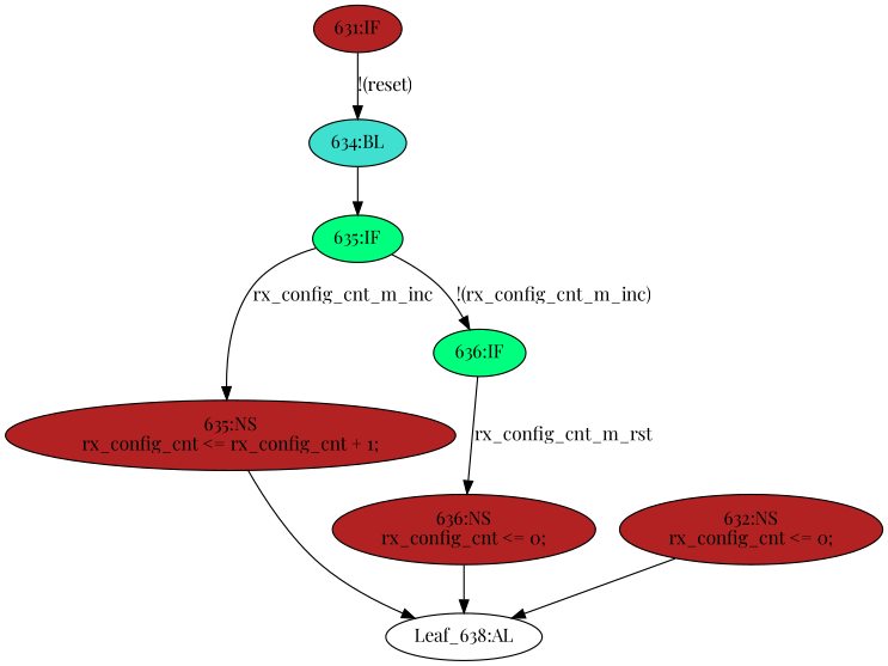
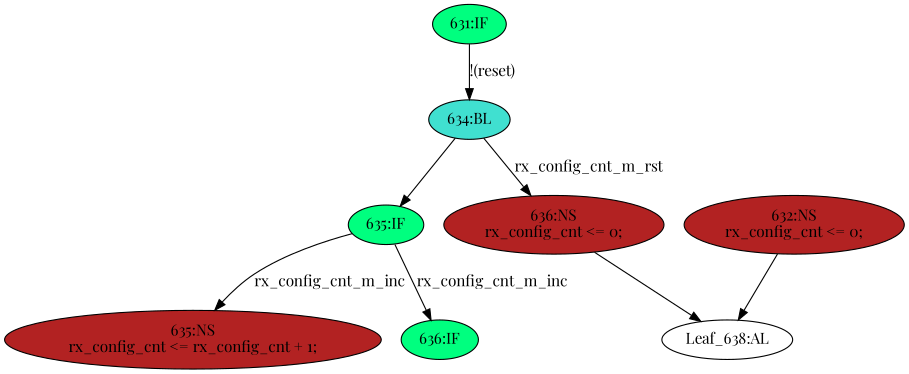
  strict digraph {
    fontname="Playfair Display"
    node [fillcolor=springgreen fontname="Playfair Display" statements="[]" style=filled typ=IfStatement]
    edge [cond="[]" fontname="Playfair Display" lineno=None]
-   n1 [ast="<pyverilog.vparser.ast.IfStatement object at 0x7f702a651b50>" fillcolor=firebrick label="631:IF"]
+   n1 [ast="<pyverilog.vparser.ast.IfStatement object at 0x7f702a651b50>" label="631:IF"]
    n2 [ast="<pyverilog.vparser.ast.Block object at 0x7f702a651b90>" fillcolor=turquoise label="634:BL" typ=Block]
    n3 [ast="<pyverilog.vparser.ast.IfStatement object at 0x7f702a651bd0>" label="635:IF"]
    n4 [ast="<pyverilog.vparser.ast.NonblockingSubstitution object at 0x7f702a65d090>" fillcolor=firebrick label="632:NS\nrx_config_cnt <= 0;" statements="[<pyverilog.vparser.ast.NonblockingSubstitution object at 0x7f702a65d090>]" typ=NonblockingSubstitution]
    n5 [def_var="['rx_config_cnt']" label="Leaf_638:AL" fillcolor="" statements="" style="" typ=""]
    n6 [ast="<pyverilog.vparser.ast.NonblockingSubstitution object at 0x7f702a651c50>" fillcolor=firebrick label="636:NS\nrx_config_cnt <= 0;" statements="[<pyverilog.vparser.ast.NonblockingSubstitution object at 0x7f702a651c50>]" typ=NonblockingSubstitution]
    n7 [ast="<pyverilog.vparser.ast.NonblockingSubstitution object at 0x7f702a651e10>" fillcolor=firebrick label="635:NS\nrx_config_cnt <= rx_config_cnt + 1;" statements="[<pyverilog.vparser.ast.NonblockingSubstitution object at 0x7f702a651e10>]" typ=NonblockingSubstitution]
    n8 [ast="<pyverilog.vparser.ast.IfStatement object at 0x7f702a651c10>" label="636:IF"]
    n1 -> n2 [cond="['reset']" label="!(reset)" lineno=631]
    n2 -> n3
    n3 -> n7 [cond="['rx_config_cnt_m_inc']" label=rx_config_cnt_m_inc lineno=635]
-   n3 -> n8 [cond="['rx_config_cnt_m_inc']" label="!(rx_config_cnt_m_inc)" lineno=635]
+   n3 -> n8 [cond="['rx_config_cnt_m_inc']" label=rx_config_cnt_m_inc lineno=635]
    n4 -> n5
    n6 -> n5
-   n7 -> n5
-   n8 -> n6 [cond="['rx_config_cnt_m_rst']" label=rx_config_cnt_m_rst lineno=636]
+   n2 -> n6 [cond="['rx_config_cnt_m_rst']" label=rx_config_cnt_m_rst lineno=636]
  }
